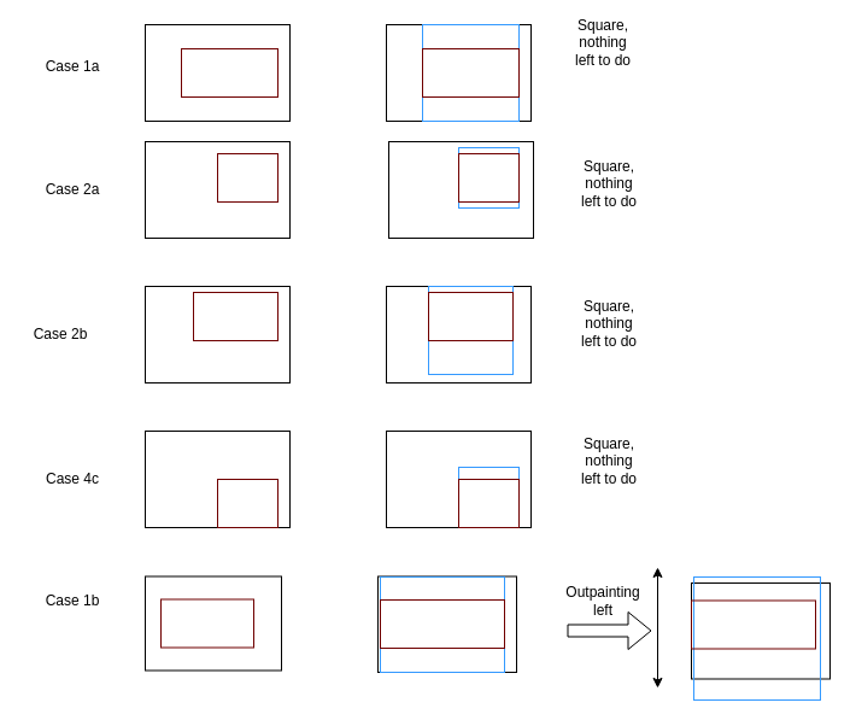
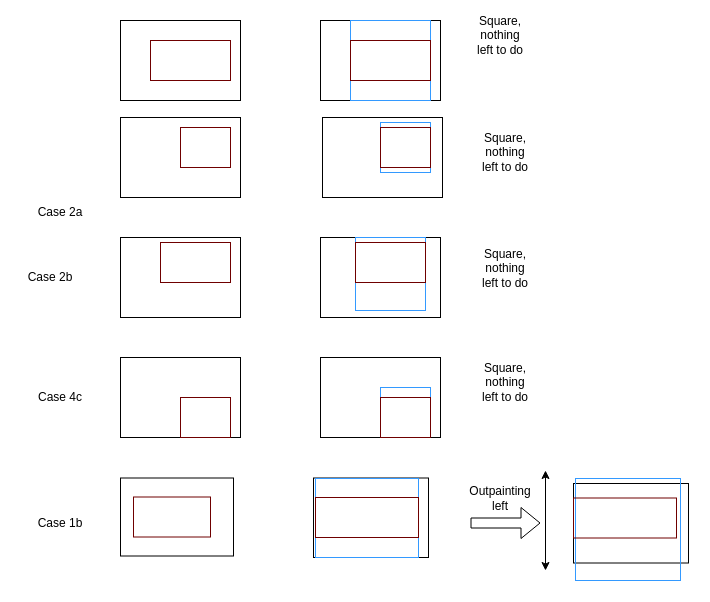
  <mxCell id="0" />
  <mxCell id="1" parent="0" />
  <mxCell id="2" value="" style="rounded=0;whiteSpace=wrap;html=1;fillColor=none;" parent="1" vertex="1"><mxGeometry x="120" y="117" width="120" height="80" as="geometry" /></mxCell>
  <mxCell id="3" value="" style="rounded=0;whiteSpace=wrap;html=1;fillColor=none;fontColor=#ffffff;strokeColor=#6F0000;" parent="1" vertex="1"><mxGeometry x="180" y="127" width="50" height="40" as="geometry" /></mxCell>
  <mxCell id="4" value="" style="rounded=0;whiteSpace=wrap;html=1;fillColor=none;" parent="1" vertex="1"><mxGeometry x="322" y="117" width="120" height="80" as="geometry" /></mxCell>
  <mxCell id="5" value="" style="rounded=0;whiteSpace=wrap;html=1;strokeColor=#3399FF;" parent="1" vertex="1"><mxGeometry x="380" y="122" width="50" height="50" as="geometry" /></mxCell>
  <mxCell id="6" value="" style="rounded=0;whiteSpace=wrap;html=1;fillColor=none;" parent="1" vertex="1"><mxGeometry x="320" y="237" width="120" height="80" as="geometry" /></mxCell>
  <mxCell id="7" value="" style="rounded=0;whiteSpace=wrap;html=1;fillColor=none;fontColor=#ffffff;strokeColor=#3399FF;" parent="1" vertex="1"><mxGeometry x="355" y="237" width="70" height="73" as="geometry" /></mxCell>
- <mxCell id="8" value="Case 1a" style="text;html=1;strokeColor=none;fillColor=none;align=center;verticalAlign=middle;whiteSpace=wrap;rounded=0;" parent="1" vertex="1"><mxGeometry x="30" y="40" width="60" height="30" as="geometry" /></mxCell>
- <mxCell id="9" value="Case 1b" style="text;html=1;strokeColor=none;fillColor=none;align=center;verticalAlign=middle;whiteSpace=wrap;rounded=0;" parent="1" vertex="1"><mxGeometry x="30" y="482.5" width="60" height="30" as="geometry" /></mxCell>
+ <mxCell id="9" value="Case 1b" style="text;html=1;strokeColor=none;fillColor=none;align=center;verticalAlign=middle;whiteSpace=wrap;rounded=0;" parent="1" vertex="1"><mxGeometry x="30" y="507.5" width="60" height="30" as="geometry" /></mxCell>
  <mxCell id="10" value="" style="rounded=0;whiteSpace=wrap;html=1;fillColor=none;" parent="1" vertex="1"><mxGeometry x="120" y="20" width="120" height="80" as="geometry" /></mxCell>
  <mxCell id="11" value="" style="rounded=0;whiteSpace=wrap;html=1;fillColor=none;fontColor=#ffffff;strokeColor=#6F0000;" parent="1" vertex="1"><mxGeometry x="150" y="40" width="80" height="40" as="geometry" /></mxCell>
  <mxCell id="12" value="" style="rounded=0;whiteSpace=wrap;html=1;fillColor=none;" parent="1" vertex="1"><mxGeometry x="320" y="20" width="120" height="80" as="geometry" /></mxCell>
  <mxCell id="13" value="" style="rounded=0;whiteSpace=wrap;html=1;fillColor=none;fontColor=#ffffff;strokeColor=#3399FF;" parent="1" vertex="1"><mxGeometry x="350" y="20" width="80" height="80" as="geometry" /></mxCell>
  <mxCell id="14" value="Square, nothing left to do" style="text;html=1;strokeColor=none;fillColor=none;align=center;verticalAlign=middle;whiteSpace=wrap;rounded=0;" parent="1" vertex="1"><mxGeometry x="470" y="20" width="60" height="30" as="geometry" /></mxCell>
  <mxCell id="15" value="" style="shape=image;html=1;verticalAlign=top;verticalLabelPosition=bottom;labelBackgroundColor=#ffffff;imageAspect=0;aspect=fixed;image=https://cdn4.iconfinder.com/data/icons/ionicons/512/icon-checkmark-round-128.png" parent="1" vertex="1"><mxGeometry x="500" y="40" width="40" height="40" as="geometry" /></mxCell>
  <mxCell id="16" value="" style="shape=flexArrow;endArrow=classic;html=1;rounded=0;" parent="1" edge="1"><mxGeometry width="50" height="50" relative="1" as="geometry"><mxPoint x="470" y="522.5" as="sourcePoint" /><mxPoint x="540" y="522.5" as="targetPoint" /></mxGeometry></mxCell>
  <mxCell id="17" value="Outpainting left" style="text;html=1;strokeColor=none;fillColor=none;align=center;verticalAlign=middle;whiteSpace=wrap;rounded=0;" parent="1" vertex="1"><mxGeometry x="470" y="482.5" width="60" height="30" as="geometry" /></mxCell>
  <mxCell id="18" value="" style="endArrow=classic;startArrow=classic;html=1;rounded=0;" parent="1" edge="1"><mxGeometry width="50" height="50" relative="1" as="geometry"><mxPoint x="545" y="570" as="sourcePoint" /><mxPoint x="545" y="470" as="targetPoint" /></mxGeometry></mxCell>
  <mxCell id="19" value="" style="rounded=0;whiteSpace=wrap;html=1;fillColor=none;" parent="1" vertex="1"><mxGeometry x="120" y="237" width="120" height="80" as="geometry" /></mxCell>
  <mxCell id="20" value="" style="rounded=0;whiteSpace=wrap;html=1;fillColor=none;fontColor=#ffffff;strokeColor=#6F0000;" parent="1" vertex="1"><mxGeometry x="160" y="242" width="70" height="40" as="geometry" /></mxCell>
  <mxCell id="21" value="" style="rounded=0;whiteSpace=wrap;html=1;fillColor=none;" parent="1" vertex="1"><mxGeometry x="320" y="357" width="120" height="80" as="geometry" /></mxCell>
  <mxCell id="22" value="" style="rounded=0;whiteSpace=wrap;html=1;fillColor=none;fontColor=#ffffff;strokeColor=#3399FF;" parent="1" vertex="1"><mxGeometry x="380" y="387" width="50" height="50" as="geometry" /></mxCell>
  <mxCell id="23" value="" style="rounded=0;whiteSpace=wrap;html=1;fillColor=none;" parent="1" vertex="1"><mxGeometry x="120" y="357" width="120" height="80" as="geometry" /></mxCell>
  <mxCell id="24" value="" style="rounded=0;whiteSpace=wrap;html=1;fillColor=none;fontColor=#ffffff;strokeColor=#6F0000;" parent="1" vertex="1"><mxGeometry x="180" y="397" width="50" height="40" as="geometry" /></mxCell>
- <mxCell id="25" value="Case 2a" style="text;html=1;strokeColor=none;fillColor=none;align=center;verticalAlign=middle;whiteSpace=wrap;rounded=0;" parent="1" vertex="1"><mxGeometry x="30" y="142" width="60" height="30" as="geometry" /></mxCell>
+ <mxCell id="25" value="Case 2a" style="text;html=1;strokeColor=none;fillColor=none;align=center;verticalAlign=middle;whiteSpace=wrap;rounded=0;" parent="1" vertex="1"><mxGeometry x="30" y="197" width="60" height="30" as="geometry" /></mxCell>
  <mxCell id="26" value="Case 2b" style="text;html=1;strokeColor=none;fillColor=none;align=center;verticalAlign=middle;whiteSpace=wrap;rounded=0;" parent="1" vertex="1"><mxGeometry x="20" y="262" width="60" height="30" as="geometry" /></mxCell>
  <mxCell id="27" value="Case 4c" style="text;html=1;strokeColor=none;fillColor=none;align=center;verticalAlign=middle;whiteSpace=wrap;rounded=0;" parent="1" vertex="1"><mxGeometry x="30" y="382" width="60" height="30" as="geometry" /></mxCell>
  <mxCell id="28" value="Square, nothing left to do" style="text;html=1;strokeColor=none;fillColor=none;align=center;verticalAlign=middle;whiteSpace=wrap;rounded=0;" parent="1" vertex="1"><mxGeometry x="475" y="137" width="60" height="30" as="geometry" /></mxCell>
  <mxCell id="29" value="" style="shape=image;html=1;verticalAlign=top;verticalLabelPosition=bottom;labelBackgroundColor=#ffffff;imageAspect=0;aspect=fixed;image=https://cdn4.iconfinder.com/data/icons/ionicons/512/icon-checkmark-round-128.png" parent="1" vertex="1"><mxGeometry x="505" y="157" width="40" height="40" as="geometry" /></mxCell>
  <mxCell id="30" value="Square, nothing left to do" style="text;html=1;strokeColor=none;fillColor=none;align=center;verticalAlign=middle;whiteSpace=wrap;rounded=0;" parent="1" vertex="1"><mxGeometry x="475" y="253" width="60" height="30" as="geometry" /></mxCell>
  <mxCell id="31" value="" style="shape=image;html=1;verticalAlign=top;verticalLabelPosition=bottom;labelBackgroundColor=#ffffff;imageAspect=0;aspect=fixed;image=https://cdn4.iconfinder.com/data/icons/ionicons/512/icon-checkmark-round-128.png" parent="1" vertex="1"><mxGeometry x="505" y="273" width="40" height="40" as="geometry" /></mxCell>
  <mxCell id="32" value="Square, nothing left to do" style="text;html=1;strokeColor=none;fillColor=none;align=center;verticalAlign=middle;whiteSpace=wrap;rounded=0;" parent="1" vertex="1"><mxGeometry x="475" y="367" width="60" height="30" as="geometry" /></mxCell>
  <mxCell id="33" value="" style="shape=image;html=1;verticalAlign=top;verticalLabelPosition=bottom;labelBackgroundColor=#ffffff;imageAspect=0;aspect=fixed;image=https://cdn4.iconfinder.com/data/icons/ionicons/512/icon-checkmark-round-128.png" parent="1" vertex="1"><mxGeometry x="505" y="387" width="40" height="40" as="geometry" /></mxCell>
  <mxCell id="34" value="" style="rounded=0;whiteSpace=wrap;html=1;fillColor=none;fontColor=#ffffff;strokeColor=#6F0000;" parent="1" vertex="1"><mxGeometry x="380" y="127" width="50" height="40" as="geometry" /></mxCell>
  <mxCell id="35" value="" style="rounded=0;whiteSpace=wrap;html=1;fillColor=none;" parent="1" vertex="1"><mxGeometry x="573" y="483" width="115" height="79.5" as="geometry" /></mxCell>
  <mxCell id="36" value="" style="rounded=0;whiteSpace=wrap;html=1;fillColor=none;fontColor=#ffffff;strokeColor=#3399FF;" parent="1" vertex="1"><mxGeometry x="575" y="478" width="105" height="102" as="geometry" /></mxCell>
  <mxCell id="37" value="" style="rounded=0;whiteSpace=wrap;html=1;fillColor=none;fontColor=#ffffff;strokeColor=#6F0000;" parent="1" vertex="1"><mxGeometry x="573" y="497.5" width="103" height="40" as="geometry" /></mxCell>
  <mxCell id="38" value="" style="rounded=0;whiteSpace=wrap;html=1;fillColor=none;" parent="1" vertex="1"><mxGeometry x="120" y="477.5" width="113" height="78" as="geometry" /></mxCell>
  <mxCell id="39" value="" style="rounded=0;whiteSpace=wrap;html=1;fillColor=none;fontColor=#ffffff;strokeColor=#6F0000;" parent="1" vertex="1"><mxGeometry x="133" y="496.5" width="77" height="40" as="geometry" /></mxCell>
  <mxCell id="40" value="" style="rounded=0;whiteSpace=wrap;html=1;fillColor=none;" parent="1" vertex="1"><mxGeometry x="313" y="477.5" width="115" height="79.5" as="geometry" /></mxCell>
  <mxCell id="41" value="" style="rounded=0;whiteSpace=wrap;html=1;fillColor=none;fontColor=#ffffff;strokeColor=#3399FF;" parent="1" vertex="1"><mxGeometry x="315" y="478" width="103" height="79" as="geometry" /></mxCell>
  <mxCell id="42" value="" style="rounded=0;whiteSpace=wrap;html=1;fillColor=none;fontColor=#ffffff;strokeColor=#6F0000;" parent="1" vertex="1"><mxGeometry x="315" y="497" width="103" height="40" as="geometry" /></mxCell>
  <mxCell id="43" value="" style="rounded=0;whiteSpace=wrap;html=1;fillColor=none;fontColor=#ffffff;strokeColor=#6F0000;" vertex="1" parent="1"><mxGeometry x="380" y="397" width="50" height="40" as="geometry" /></mxCell>
  <mxCell id="44" value="" style="rounded=0;whiteSpace=wrap;html=1;fillColor=none;fontColor=#ffffff;strokeColor=#6F0000;" vertex="1" parent="1"><mxGeometry x="350" y="40" width="80" height="40" as="geometry" /></mxCell>
  <mxCell id="45" value="" style="rounded=0;whiteSpace=wrap;html=1;fillColor=none;fontColor=#ffffff;strokeColor=#6F0000;" vertex="1" parent="1"><mxGeometry x="355" y="242" width="70" height="40" as="geometry" /></mxCell>
